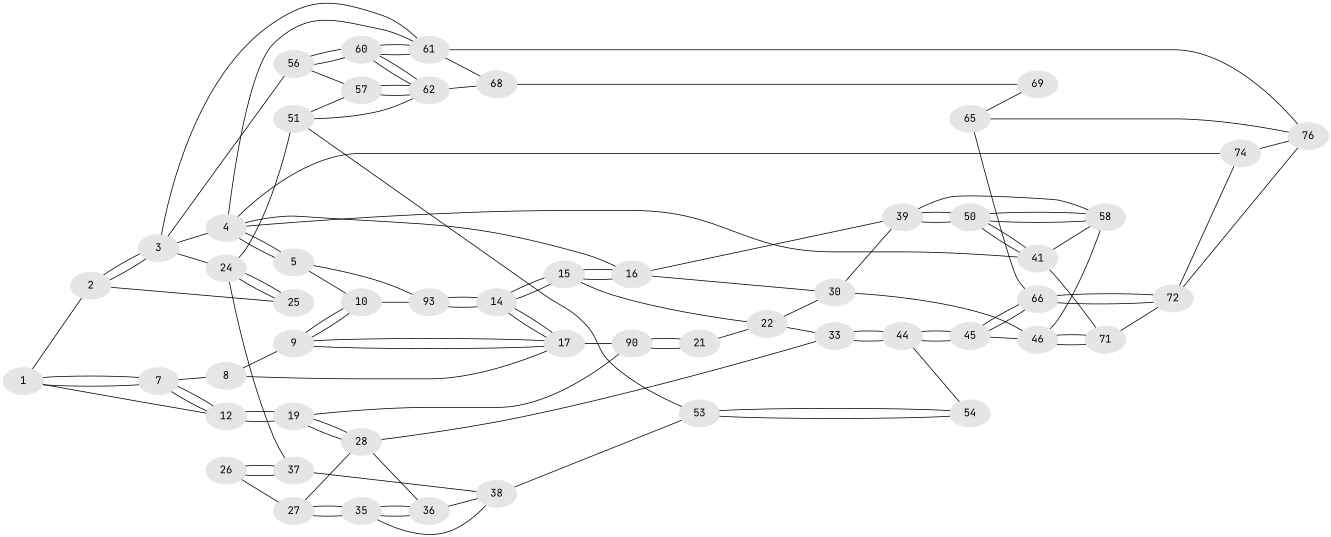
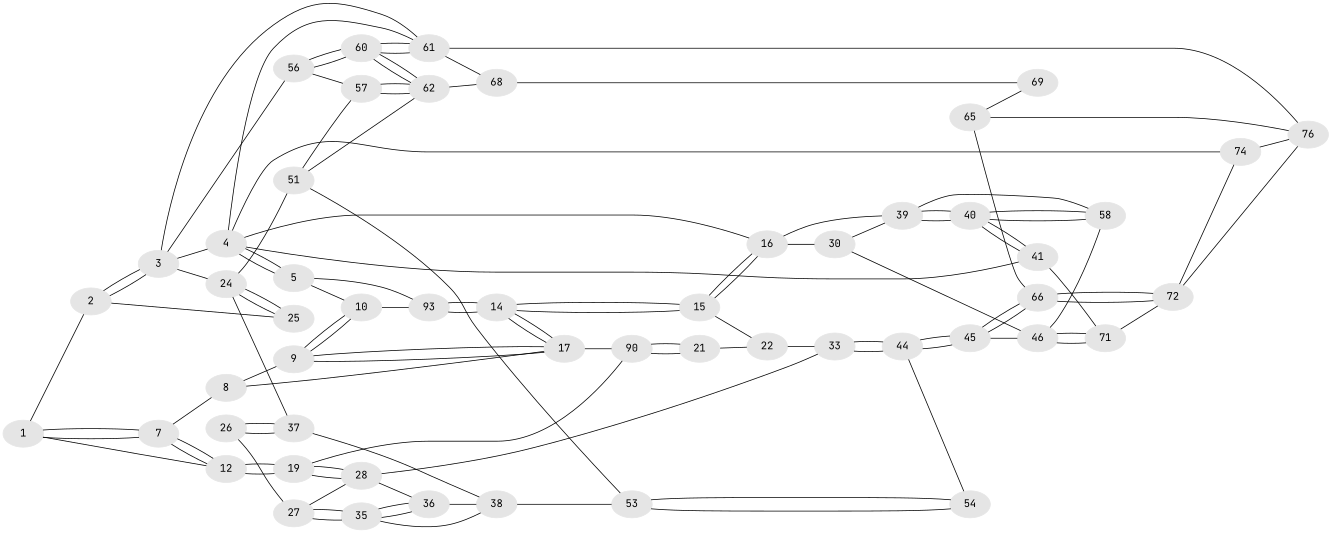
  graph {
    fontname="JetBrains Mono"
    rankdir=LR
    node [color=gray90 fontname="JetBrains Mono" style=filled]
    edge [fontname="JetBrains Mono"]
    2 [super="+11"]
    1
    7
    12
    3 [super="+23"]
    25
    8
    4 [super="+42"]
    24 [super="+43"]
    56
    61 [super="+77"]
    19
    5 [super="+6"]
    16 [super="+31"]
    41 [super="+67"]
    74
    37
    51 [super="+52"]
    57
    60
    68
    76 [super="+78"]
    10
    n24 [label=93]
    30 [super="+48"]
    39 [super="+49"]
    58 [super="+59"]
    71
    14
    9
    17 [super="+18"]
    n32 [label=90]
    28 [super="+32"]
    15
    22 [super="+29"]
    33 [super="+34"]
    46 [super="+47"]
-   40 [label=50]
+   40
    21
    36
    44
    38 [super="+50"]
    53
    62 [super="+63"]
    26
    27
    35
    45
    54 [super="+55"]
    72 [super="+73"]
    66
    69
    65 [super="+75"]
    2 -- 3
    2 -- 3
    2 -- 25
    1 -- 2
    1 -- 7
    1 -- 7
    1 -- 12
    7 -- 12
    7 -- 12
    7 -- 8
    12 -- 19
    12 -- 19
    3 -- 4
    3 -- 24
    3 -- 56
    3 -- 61
    8 -- 9
    8 -- 17
    4 -- 61
    4 -- 5
    4 -- 5
    4 -- 16
    4 -- 41
    4 -- 74
    24 -- 25
    24 -- 25
    24 -- 37
    24 -- 51
    56 -- 57
    56 -- 60
    56 -- 60
    61 -- 68
    61 -- 76
    19 -- n32
    19 -- 28
    19 -- 28
    5 -- 10
    5 -- n24
    16 -- 30
    16 -- 39
-   41 -- 58
    41 -- 71
    74 -- 76
    37 -- 38
    51 -- 57
    51 -- 53
    51 -- 62
    57 -- 62
    57 -- 62
    60 -- 61
    60 -- 61
    60 -- 62
    60 -- 62
    68 -- 69
    10 -- n24
    n24 -- 14
    n24 -- 14
    30 -- 39
    30 -- 46
    39 -- 58
    39 -- 40
    39 -- 40
    71 -- 72
    14 -- 17
    14 -- 17
    14 -- 15
    14 -- 15
    9 -- 10
    9 -- 10
    9 -- 17
    9 -- 17
    17 -- n32
    n32 -- 21
    n32 -- 21
    28 -- 33
    28 -- 36
    15 -- 16
    15 -- 16
    15 -- 22
-   22 -- 30
    22 -- 33
    33 -- 44
    33 -- 44
    46 -- 58
    46 -- 71
    46 -- 71
    40 -- 41
    40 -- 41
    40 -- 58
    40 -- 58
    21 -- 22
    36 -- 38
    44 -- 45
    44 -- 45
    44 -- 54
    38 -- 53
    53 -- 54
    53 -- 54
    62 -- 68
    26 -- 37
    26 -- 37
    26 -- 27
    27 -- 28
    27 -- 35
    27 -- 35
    35 -- 36
    35 -- 36
    35 -- 38
    45 -- 46
    45 -- 66
    45 -- 66
    72 -- 74
    72 -- 76
    66 -- 72
    66 -- 72
    65 -- 76
    65 -- 66
    65 -- 69
  }
